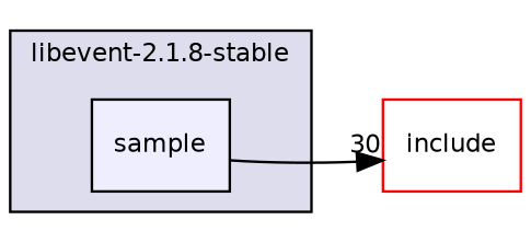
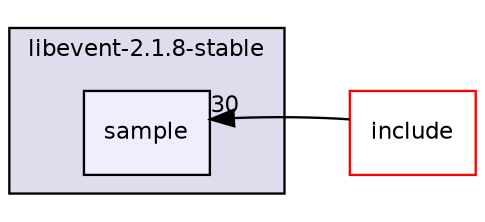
  digraph {
    compound=true
    rankdir=LR
    node [fontname=Helvetica fontsize=10 shape=box style=filled]
    n1 [fillcolor="#eeeeff" label=sample pencolor=black]
    n2 [color=red fillcolor=white label=include]
    subgraph cluster_1 {
      bgcolor="#ddddee"
      fontname=Helvetica
      fontsize=10
      label="libevent-2.1.8-stable"
      pencolor=black
      n1
    }
-   n1 -> n2 [headlabel=30 labeldistance=1.5 labelfontname=Helvetica labelfontsize=10]
+   n2 -> n1 [headlabel=30 labeldistance=1.5 labelfontname=Helvetica labelfontsize=10]
  }
